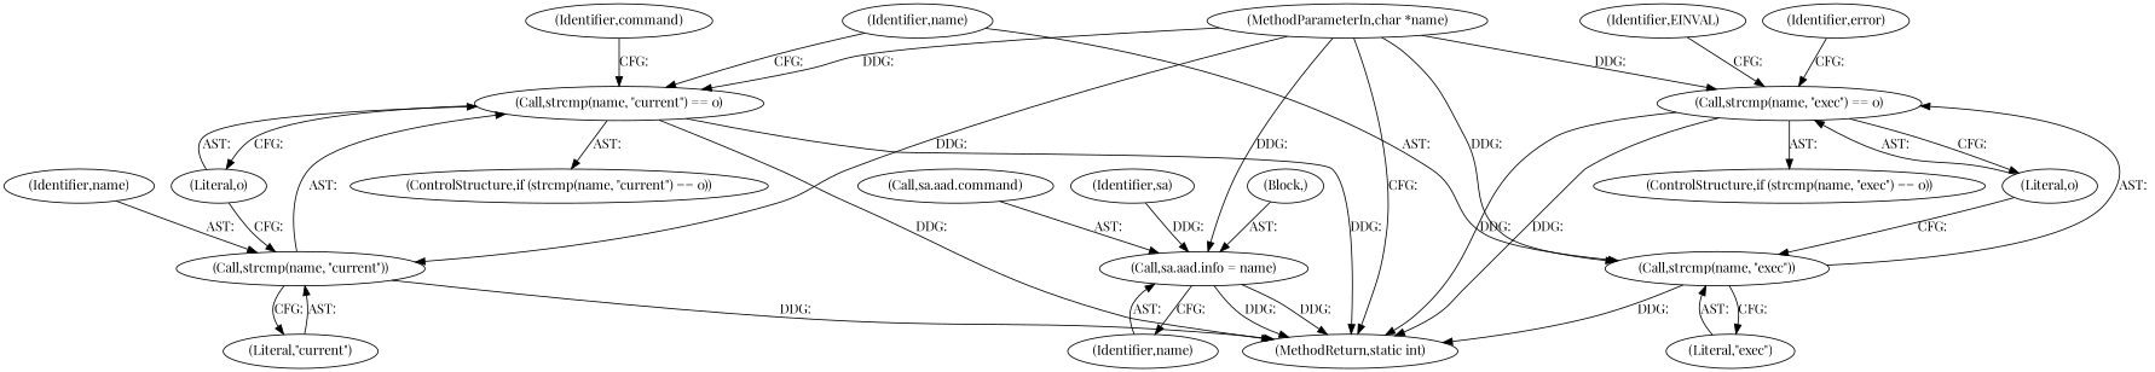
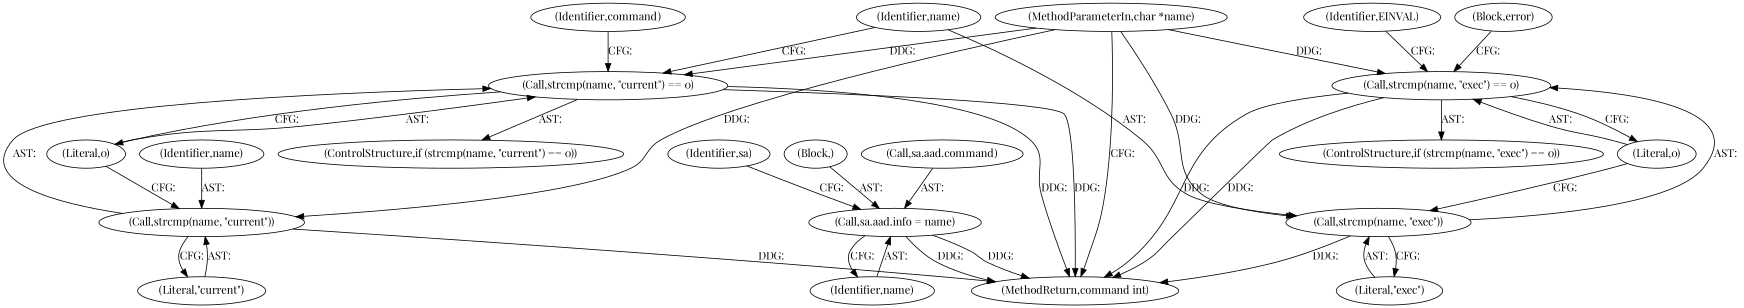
  digraph {
    fontname="Playfair Display"
    node [fontname="Playfair Display"]
    edge [fontname="Playfair Display"]
    n1 [label="(MethodParameterIn,char *name)"]
    n2 [label="(Call,strcmp(name, \"current\") == 0)"]
    n3 [label="(Call,strcmp(name, \"current\"))"]
    n4 [label="(Call,sa.aad.info = name)"]
    n5 [label="(Call,strcmp(name, \"exec\") == 0)"]
    n6 [label="(Call,strcmp(name, \"exec\"))"]
-   n7 [label="(MethodReturn,static int)"]
+   n7 [label="(MethodReturn,command int)"]
    n8 [label="(ControlStructure,if (strcmp(name, \"current\") == 0))"]
    n9 [label="(Literal,0)"]
    n10 [label="(Literal,\"current\")"]
    n11 [label="(Identifier,name)"]
    n12 [label="(Literal,0)"]
    n13 [label="(ControlStructure,if (strcmp(name, \"exec\") == 0))"]
    n14 [label="(Literal,\"exec\")"]
    n15 [label="(Block,)"]
    n16 [label="(Identifier,command)"]
    n17 [label="(Call,sa.aad.command)"]
    n18 [label="(Identifier,EINVAL)"]
    n19 [label="(Identifier,sa)"]
    n20 [label="(Identifier,name)"]
    n21 [label="(Identifier,name)"]
-   n22 [label="(Identifier,error)"]
+   n22 [label="(Block,error)"]
    n1 -> n2 [label="DDG: "]
    n1 -> n3 [label="DDG: "]
-   n1 -> n4 [label="DDG: "]
    n1 -> n5 [label="DDG: "]
    n1 -> n6 [label="DDG: "]
    n1 -> n7 [label="CFG: "]
    n2 -> n7 [label="DDG: "]
    n2 -> n7 [label="DDG: "]
    n2 -> n8 [label="AST: "]
    n2 -> n9 [label="CFG: "]
    n3 -> n2 [label="AST: "]
    n3 -> n7 [label="DDG: "]
    n3 -> n10 [label="CFG: "]
    n4 -> n7 [label="DDG: "]
    n4 -> n7 [label="DDG: "]
    n4 -> n11 [label="CFG: "]
    n5 -> n7 [label="DDG: "]
    n5 -> n7 [label="DDG: "]
    n5 -> n12 [label="CFG: "]
    n5 -> n13 [label="AST: "]
    n6 -> n5 [label="AST: "]
    n6 -> n7 [label="DDG: "]
    n6 -> n14 [label="CFG: "]
    n9 -> n2 [label="AST: "]
    n9 -> n3 [label="CFG: "]
    n10 -> n3 [label="AST: "]
    n11 -> n4 [label="AST: "]
    n12 -> n5 [label="AST: "]
    n12 -> n6 [label="CFG: "]
    n14 -> n6 [label="AST: "]
    n15 -> n4 [label="AST: "]
    n16 -> n2 [label="CFG: "]
    n17 -> n4 [label="AST: "]
    n18 -> n5 [label="CFG: "]
-   n19 -> n4 [label="DDG: "]
+   n19 -> n4 [label="CFG: "]
    n20 -> n3 [label="AST: "]
    n21 -> n2 [label="CFG: "]
    n21 -> n6 [label="AST: "]
    n22 -> n5 [label="CFG: "]
  }
